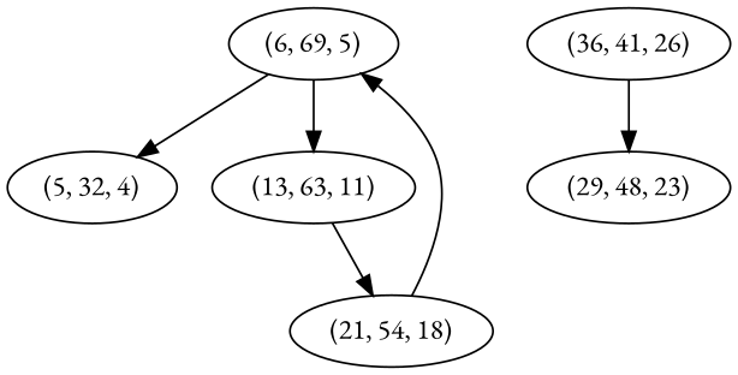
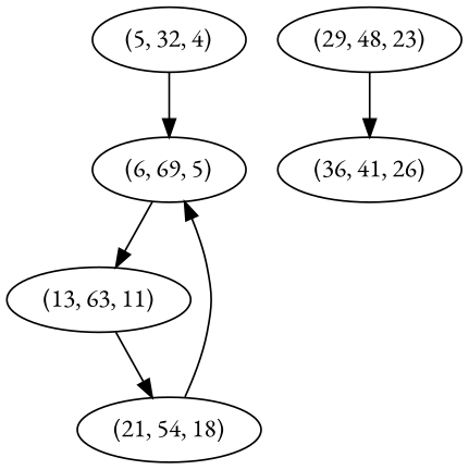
  digraph {
    fontname="EB Garamond"
    node [fontname="EB Garamond"]
    edge [fontname="EB Garamond"]
    n1 [label="(5, 32, 4)"]
    "(6, 69, 5)"
    "(13, 63, 11)"
    "(21, 54, 18)"
    "(29, 48, 23)"
    "(36, 41, 26)"
-   "(6, 69, 5)" -> n1
+   n1 -> "(6, 69, 5)"
    "(6, 69, 5)" -> "(13, 63, 11)"
    "(13, 63, 11)" -> "(21, 54, 18)"
    "(21, 54, 18)" -> "(6, 69, 5)"
-   "(36, 41, 26)" -> "(29, 48, 23)"
+   "(29, 48, 23)" -> "(36, 41, 26)"
  }
